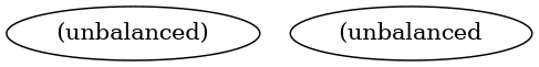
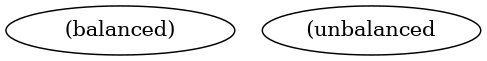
  digraph {
    color=black
    fontcolor=black
    fontname="Times-Roman"
    fontsize=14
    node [color=black fontcolor=black fontname="Times-Roman" fontsize=14 shape=ellipse]
-   n1 [height=0.416667 label="(unbalanced)" width=0.833333]
+   n1 [height=0.416667 label="(balanced)" width=0.833333]
    n2 [height=0.416667 label="(unbalanced" width=0.833333]
  }
